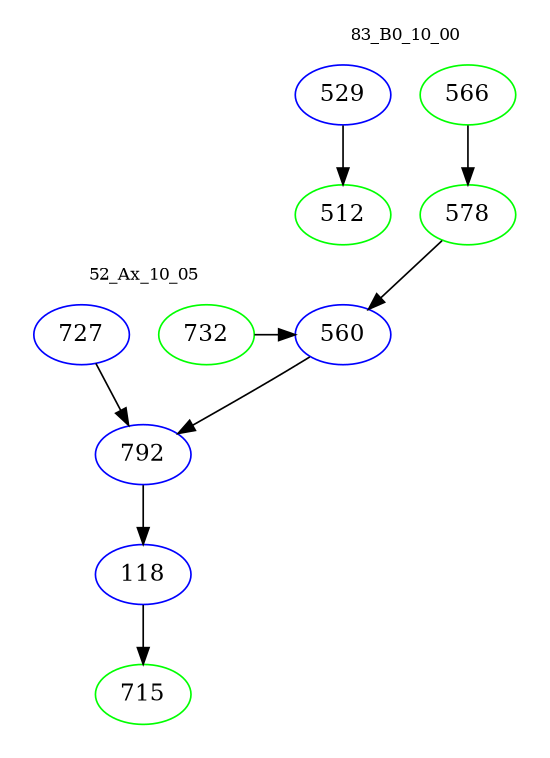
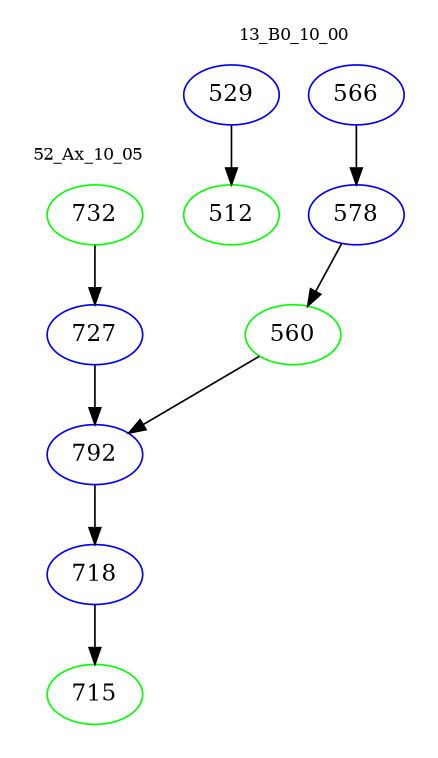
  digraph {
    node [color=blue]
    edge [color=black]
    n1 [color=green label=732]
    n2 [label=727]
    n3 [label=792]
-   n4 [label=118]
+   n4 [label=718]
    n5 [color=green label=715]
-   n6 [color=green label=566]
-   n7 [color=green label=578]
-   n8 [label=560]
+   n6 [label=566]
+   n7 [label=578]
+   n8 [color=green label=560]
    n9 [label=529]
    n10 [color=green label=512]
    subgraph cluster_1 {
      color=white
      fontsize=10
      label="52_Ax_10_05"
      n1
      n2
      n3
      n4
      n5
    }
    subgraph cluster_2 {
      color=white
      fontsize=10
-     label="83_B0_10_00"
+     label="13_B0_10_00"
      n6
      n7
      n8
      n9
      n10
    }
-   n1 -> n8
+   n1 -> n2
    n2 -> n3
    n3 -> n4
    n4 -> n5
    n6 -> n7
    n7 -> n8
    n8 -> n3
    n9 -> n10
  }
